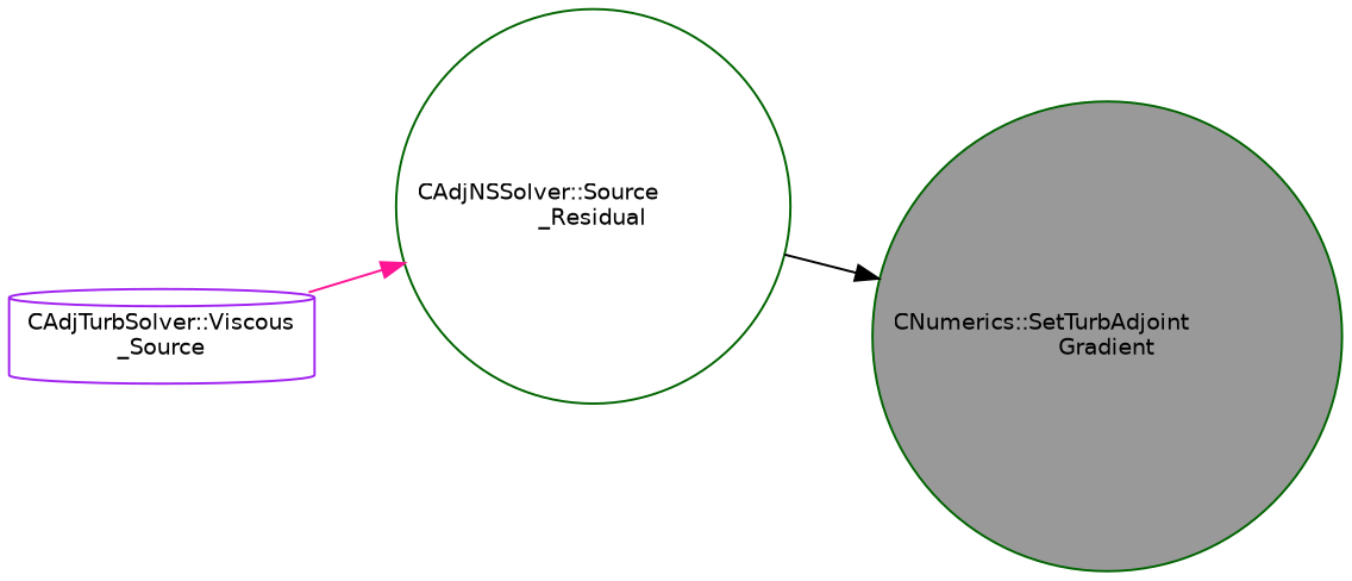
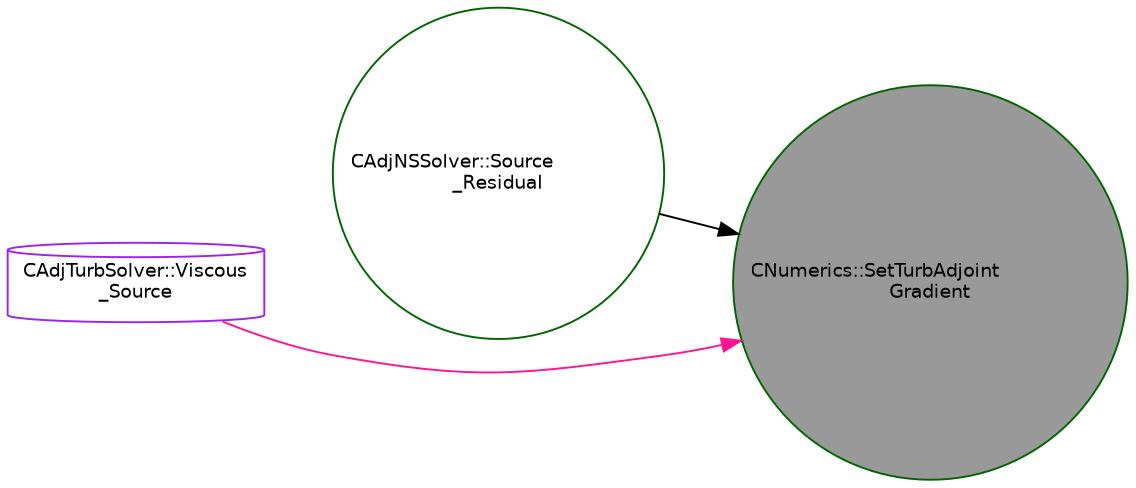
  digraph {
    rankdir=RL
    node [color=darkgreen fillcolor=white fontname=Helvetica fontsize=10 shape=circle style=filled]
    edge [dir=back fontname=Helvetica fontsize=10 labelfontname=Helvetica labelfontsize=10 style=solid]
    n1 [fillcolor=grey60 fontcolor=black height=0.2 label="CNumerics::SetTurbAdjoint\lGradient" width=0.4]
    n2 [height=0.2 label="CAdjNSSolver::Source\l_Residual" width=0.4]
    n3 [color=purple height=0.2 label="CAdjTurbSolver::Viscous\l_Source" shape=cylinder width=0.4]
    n1 -> n2 [color=black]
-   n2 -> n3 [color=deeppink]
+   n1 -> n3 [color=deeppink]
  }
